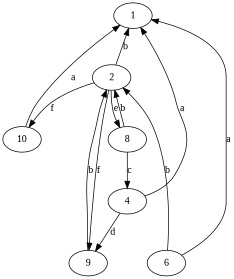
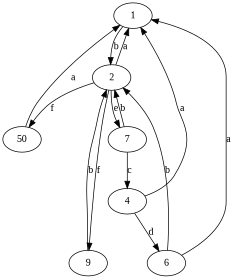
  strict digraph {
    fontname="Liberation Serif"
    node [fontname="Liberation Serif"]
    edge [fontname="Liberation Serif"]
    1
    2
-   8
+   8 [label=7]
    9
-   10
+   10 [label=50]
    4
    6
-   2 -> 1 [label=b]
+   1 -> 2 [label=b]
+   2 -> 1 [label=a]
    2 -> 8 [label=e]
    2 -> 9 [label=f]
    2 -> 10 [label=f]
    8 -> 2 [label=b]
    8 -> 4 [label=c]
    9 -> 2 [label=b]
    10 -> 1 [label=a]
    4 -> 1 [label=a]
-   4 -> 9 [label=d]
+   4 -> 6 [label=d]
    6 -> 1 [label=a]
    6 -> 2 [label=b]
  }
